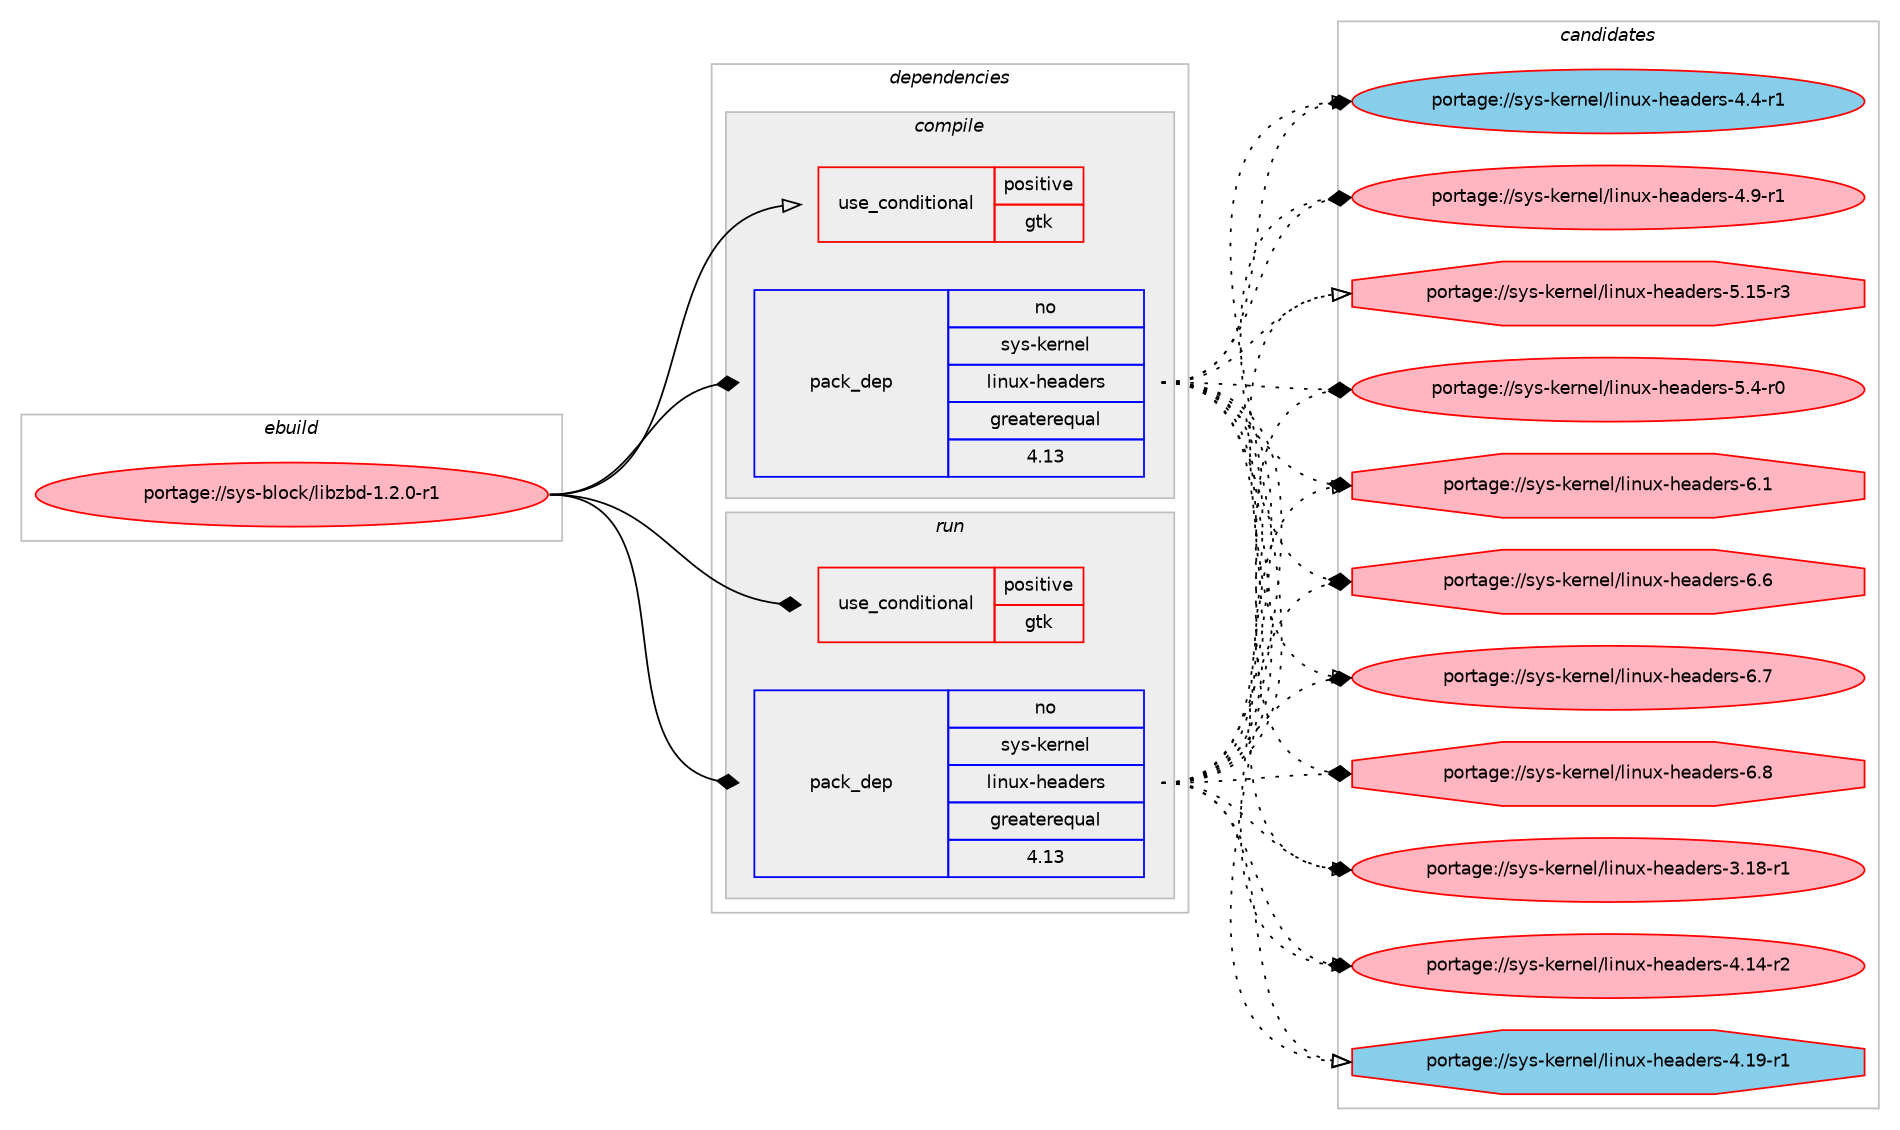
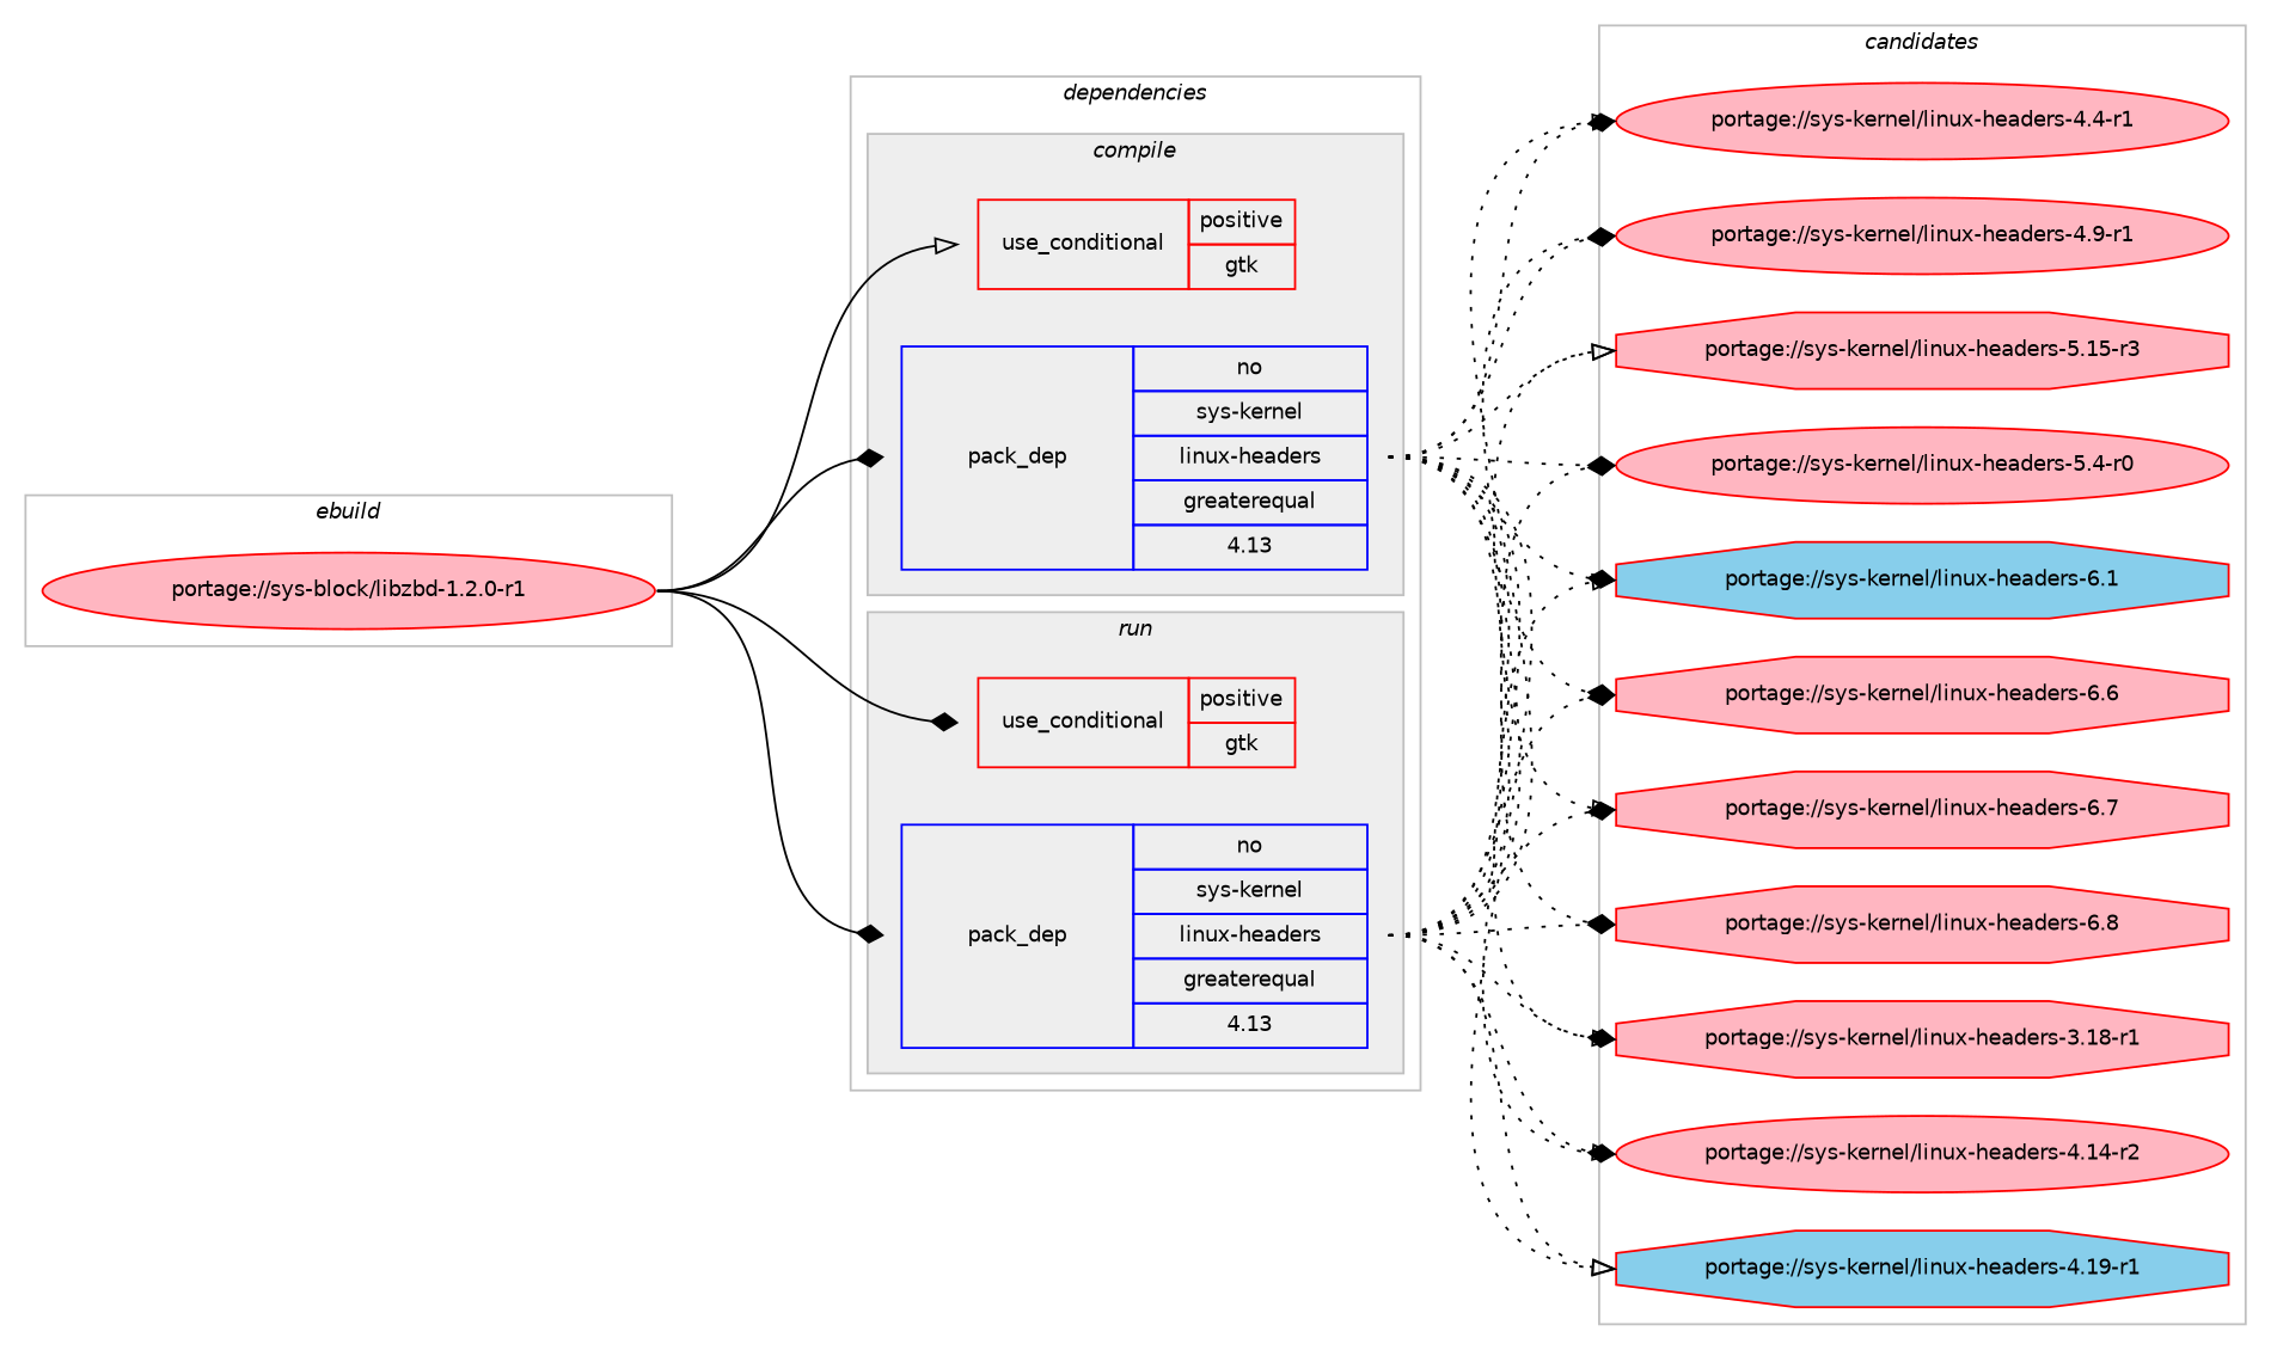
  digraph {
    compound=true
    concentrate=true
    fontname=Helvetica
    fontsize=10
    newrank=true
    rankdir=LR
    ranksep=1.5
    node [color=red fillcolor=lightpink fontname=Helvetica fontsize=10 shape=ellipse style=filled]
    edge [arrowhead=diamond headport=w style=dotted tailport=e weight=100]
    n1 [label="portage://sys-block/libzbd-1.2.0-r1" width=4]
    n2 [label=<<TABLE BORDER="0" CELLBORDER="1" CELLSPACING="0" CELLPADDING="4"><TR><TD ROWSPAN="3" CELLPADDING="10">use_conditional</TD></TR><TR><TD>positive</TD></TR><TR><TD>gtk</TD></TR></TABLE>> shape=none fillcolor="" style=""]
    n3 [color=blue label=<<TABLE BORDER="0" CELLBORDER="1" CELLSPACING="0" CELLPADDING="4" WIDTH="220"><TR><TD ROWSPAN="6" CELLPADDING="30">pack_dep</TD></TR><TR><TD WIDTH="110">no</TD></TR><TR><TD>sys-kernel</TD></TR><TR><TD>linux-headers</TD></TR><TR><TD>greaterequal</TD></TR><TR><TD>4.13</TD></TR></TABLE>> shape=none fillcolor="" style=""]
    n4 [label=<<TABLE BORDER="0" CELLBORDER="1" CELLSPACING="0" CELLPADDING="4"><TR><TD ROWSPAN="3" CELLPADDING="10">use_conditional</TD></TR><TR><TD>positive</TD></TR><TR><TD>gtk</TD></TR></TABLE>> shape=none fillcolor="" style=""]
    n5 [color=blue label=<<TABLE BORDER="0" CELLBORDER="1" CELLSPACING="0" CELLPADDING="4" WIDTH="220"><TR><TD ROWSPAN="6" CELLPADDING="30">pack_dep</TD></TR><TR><TD WIDTH="110">no</TD></TR><TR><TD>sys-kernel</TD></TR><TR><TD>linux-headers</TD></TR><TR><TD>greaterequal</TD></TR><TR><TD>4.13</TD></TR></TABLE>> shape=none fillcolor="" style=""]
-   n6 [label="portage://sys-kernel/linux-headers-3.18-r1" width=4]
+   n6 [label="portage://sys-kernel/linux-headers-3.18-r1" shape=octagon width=4]
    n7 [label="portage://sys-kernel/linux-headers-4.14-r2" width=4]
    n8 [fillcolor=skyblue label="portage://sys-kernel/linux-headers-4.19-r1" shape=octagon width=4]
-   n9 [fillcolor=skyblue label="portage://sys-kernel/linux-headers-4.4-r1" width=4]
+   n9 [label="portage://sys-kernel/linux-headers-4.4-r1" width=4]
    n10 [label="portage://sys-kernel/linux-headers-4.9-r1" width=4]
    n11 [label="portage://sys-kernel/linux-headers-5.15-r3" shape=octagon width=4]
    n12 [label="portage://sys-kernel/linux-headers-5.4-r0" width=4]
-   n13 [label="portage://sys-kernel/linux-headers-6.1" shape=octagon width=4]
+   n13 [fillcolor=skyblue label="portage://sys-kernel/linux-headers-6.1" shape=octagon width=4]
    n14 [label="portage://sys-kernel/linux-headers-6.6" shape=octagon width=4]
-   n15 [label="portage://sys-kernel/linux-headers-6.7" width=4]
+   n15 [label="portage://sys-kernel/linux-headers-6.7" shape=octagon width=4]
    n16 [label="portage://sys-kernel/linux-headers-6.8" shape=octagon width=4]
    subgraph cluster_1 {
      color=gray
      label=<<i>dependencies</i>>
      subgraph cluster_2 {
        color=gray
        fillcolor="#eeeeee"
        label=<<i>compile</i>>
        style=filled
        subgraph sub_3 {
          color=gray
          fillcolor="#eeeeee"
          label=<<i>compile</i>>
          style=filled
          n2
        }
        subgraph sub_4 {
          color=gray
          fillcolor="#eeeeee"
          label=<<i>compile</i>>
          style=filled
          n3
        }
      }
      subgraph cluster_5 {
        color=gray
        fillcolor="#eeeeee"
        label=<<i>compile and run</i>>
        style=filled
      }
      subgraph cluster_6 {
        color=gray
        fillcolor="#eeeeee"
        label=<<i>run</i>>
        style=filled
        subgraph sub_7 {
          color=gray
          fillcolor="#eeeeee"
          label=<<i>run</i>>
          style=filled
          n4
        }
        subgraph sub_8 {
          color=gray
          fillcolor="#eeeeee"
          label=<<i>run</i>>
          style=filled
          n5
        }
      }
    }
    subgraph cluster_9 {
      color=gray
      label=<<i>ebuild</i>>
      rank=same
      n1
    }
    subgraph cluster_10 {
      color=gray
      label=<<i>candidates</i>>
      rank=same
      subgraph sub_11 {
        color=black
        label=<<i>candidates</i>>
        nodesep=1
        rank=same
        n6
        n7
        n8
        n9
        n10
        n11
        n12
        n13
        n14
        n15
        n16
      }
      subgraph sub_12 {
        color=black
        label=<<i>candidates</i>>
        nodesep=1
        rank=same
        n6
        n7
        n8
        n9
        n10
        n11
        n12
        n13
        n14
        n15
        n16
      }
    }
    n1 -> n2 [arrowhead=onormal style=solid weight=20]
    n1 -> n3 [style=solid weight=20]
    n1 -> n4 [style=solid weight=20]
    n1 -> n5 [style=solid weight=20]
    n3 -> n6 [arrowhead=onormal]
    n3 -> n7
    n3 -> n8 [arrowhead=onormal]
    n3 -> n9
    n3 -> n10
    n3 -> n11 [arrowhead=onormal]
    n3 -> n12
    n3 -> n13
    n3 -> n14
    n3 -> n15 [arrowhead=onormal]
    n3 -> n16
    n5 -> n6
    n5 -> n7 [arrowhead=onormal]
    n5 -> n8 [arrowhead=onormal]
    n5 -> n9 [arrowhead=onormal]
    n5 -> n10
    n5 -> n11 [arrowhead=onormal]
    n5 -> n12
    n5 -> n13 [arrowhead=onormal]
    n5 -> n14
    n5 -> n15
    n5 -> n16
  }
